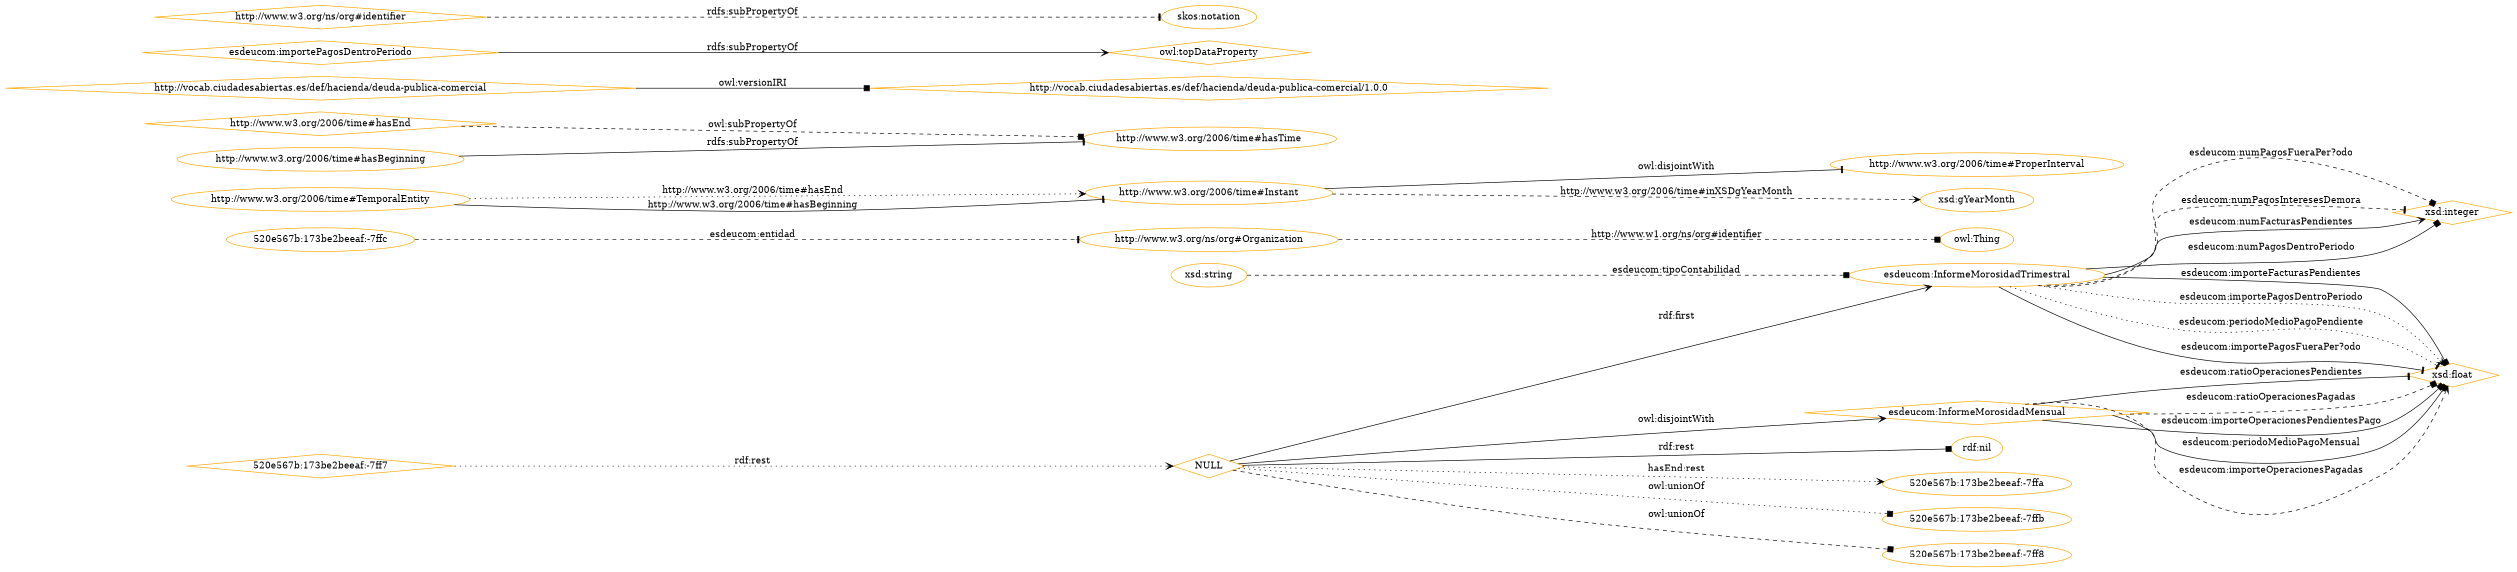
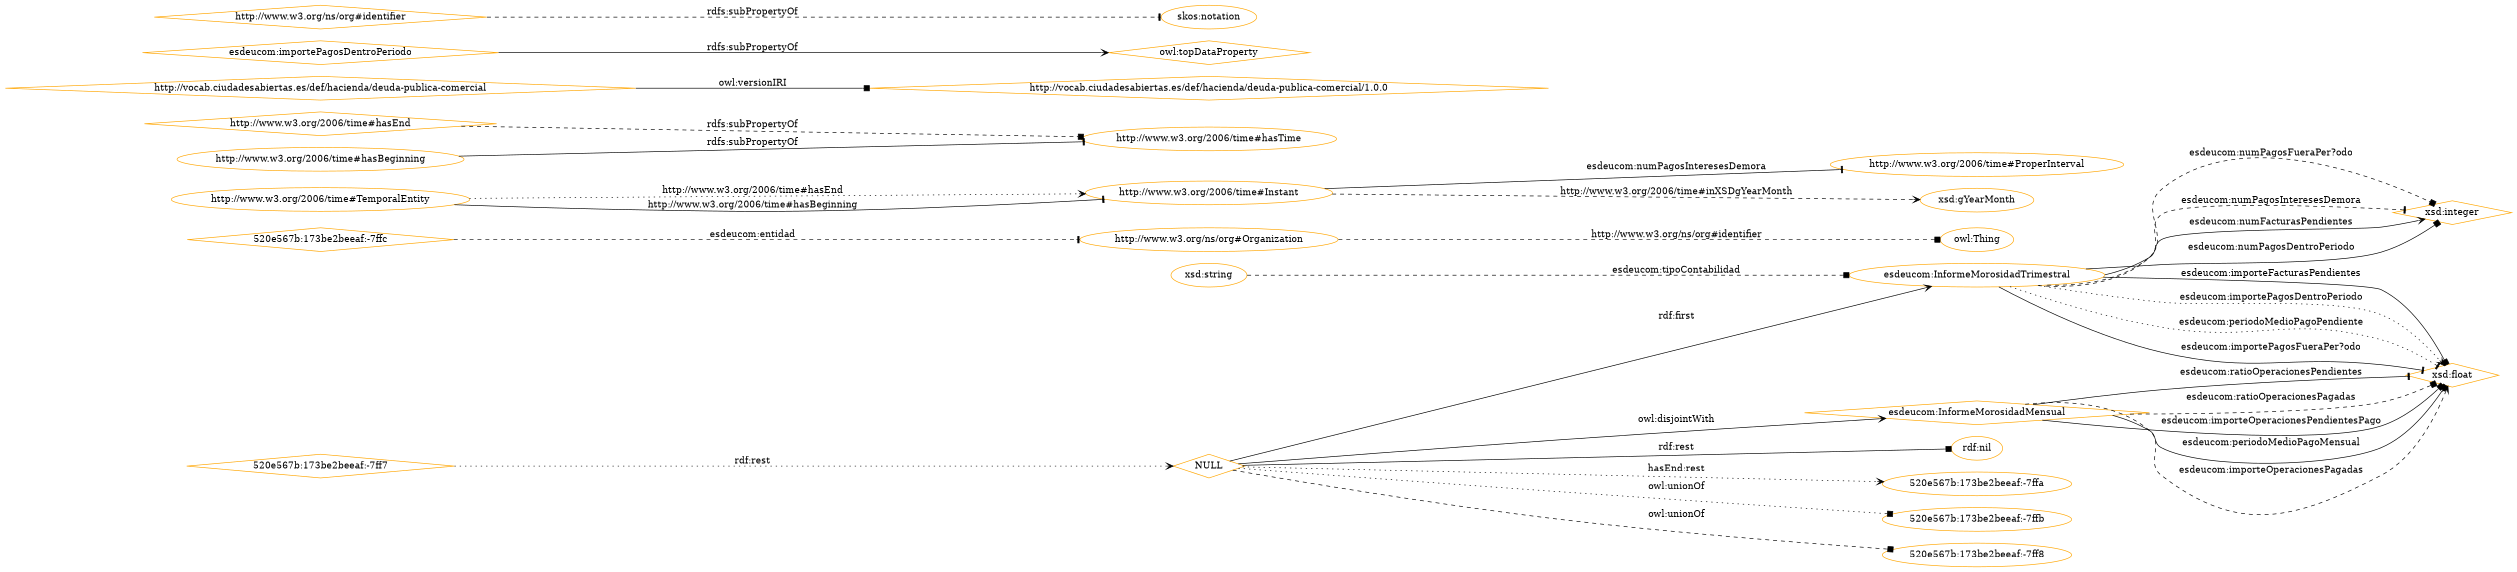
  digraph {
    fontname="DejaVu Serif"
    rankdir=LR
    node [color=orange fontname="DejaVu Serif" shape=ellipse]
    edge [arrowhead=box fontname="DejaVu Serif" style=solid]
    "esdeucom:InformeMorosidadMensual" [shape=diamond]
    "xsd:float" [shape=diamond]
    "esdeucom:InformeMorosidadTrimestral"
    "xsd:integer" [shape=diamond]
    "xsd:string"
-   "520e567b:173be2beeaf:-7ffc"
+   "520e567b:173be2beeaf:-7ffc" [shape=diamond]
    "http://www.w3.org/ns/org#Organization"
    "owl:Thing"
    "http://www.w3.org/2006/time#TemporalEntity"
    "http://www.w3.org/2006/time#Instant"
    "http://www.w3.org/2006/time#ProperInterval"
    "xsd:gYearMonth"
    "http://www.w3.org/2006/time#hasEnd" [shape=diamond]
    "http://www.w3.org/2006/time#hasTime"
    "http://vocab.ciudadesabiertas.es/def/hacienda/deuda-publica-comercial" [shape=diamond]
    "http://vocab.ciudadesabiertas.es/def/hacienda/deuda-publica-comercial/1.0.0" [shape=diamond]
    "esdeucom:importePagosDentroPeriodo" [shape=diamond]
    "owl:topDataProperty" [shape=diamond]
    "http://www.w3.org/2006/time#hasBeginning"
    "http://www.w3.org/ns/org#identifier" [shape=diamond]
    "skos:notation"
    NULL [shape=diamond]
    "rdf:nil"
    "520e567b:173be2beeaf:-7ffa"
    "520e567b:173be2beeaf:-7ffb"
    "520e567b:173be2beeaf:-7ff8"
    "520e567b:173be2beeaf:-7ff7" [shape=diamond]
    "esdeucom:InformeMorosidadMensual" -> "xsd:float" [arrowhead=tee label="esdeucom:ratioOperacionesPendientes"]
    "esdeucom:InformeMorosidadMensual" -> "xsd:float" [label="esdeucom:ratioOperacionesPagadas" style=dashed]
    "esdeucom:InformeMorosidadMensual" -> "xsd:float" [label="esdeucom:importeOperacionesPendientesPago"]
    "esdeucom:InformeMorosidadMensual" -> "xsd:float" [label="esdeucom:periodoMedioPagoMensual"]
    "esdeucom:InformeMorosidadMensual" -> "xsd:float" [arrowhead=vee label="esdeucom:importeOperacionesPagadas" style=dashed]
    "esdeucom:InformeMorosidadTrimestral" -> "xsd:float" [label="esdeucom:importeFacturasPendientes"]
    "esdeucom:InformeMorosidadTrimestral" -> "xsd:float" [arrowhead=vee label="esdeucom:importePagosDentroPeriodo" style=dotted]
    "esdeucom:InformeMorosidadTrimestral" -> "xsd:float" [arrowhead=tee label="esdeucom:periodoMedioPagoPendiente" style=dotted]
    "esdeucom:InformeMorosidadTrimestral" -> "xsd:float" [arrowhead=tee label="esdeucom:importePagosFueraPer?odo"]
    "esdeucom:InformeMorosidadTrimestral" -> "xsd:integer" [label="esdeucom:numPagosFueraPer?odo" style=dashed]
    "esdeucom:InformeMorosidadTrimestral" -> "xsd:integer" [arrowhead=tee label="esdeucom:numPagosInteresesDemora" style=dashed]
    "esdeucom:InformeMorosidadTrimestral" -> "xsd:integer" [arrowhead=vee label="esdeucom:numFacturasPendientes"]
    "esdeucom:InformeMorosidadTrimestral" -> "xsd:integer" [label="esdeucom:numPagosDentroPeriodo"]
    "xsd:string" -> "esdeucom:InformeMorosidadTrimestral" [label="esdeucom:tipoContabilidad" style=dashed]
    "520e567b:173be2beeaf:-7ffc" -> "http://www.w3.org/ns/org#Organization" [arrowhead=tee label="esdeucom:entidad" style=dashed]
-   "http://www.w3.org/ns/org#Organization" -> "owl:Thing" [label="http://www.w1.org/ns/org#identifier" style=dashed]
+   "http://www.w3.org/ns/org#Organization" -> "owl:Thing" [label="http://www.w3.org/ns/org#identifier" style=dashed]
    "http://www.w3.org/2006/time#TemporalEntity" -> "http://www.w3.org/2006/time#Instant" [arrowhead=vee label="http://www.w3.org/2006/time#hasEnd" style=dotted]
    "http://www.w3.org/2006/time#TemporalEntity" -> "http://www.w3.org/2006/time#Instant" [arrowhead=tee label="http://www.w3.org/2006/time#hasBeginning"]
-   "http://www.w3.org/2006/time#Instant" -> "http://www.w3.org/2006/time#ProperInterval" [arrowhead=tee label="owl:disjointWith"]
+   "http://www.w3.org/2006/time#Instant" -> "http://www.w3.org/2006/time#ProperInterval" [arrowhead=tee label="esdeucom:numPagosInteresesDemora"]
    "http://www.w3.org/2006/time#Instant" -> "xsd:gYearMonth" [arrowhead=vee label="http://www.w3.org/2006/time#inXSDgYearMonth" style=dashed]
-   "http://www.w3.org/2006/time#hasEnd" -> "http://www.w3.org/2006/time#hasTime" [label="owl:subPropertyOf" style=dashed]
+   "http://www.w3.org/2006/time#hasEnd" -> "http://www.w3.org/2006/time#hasTime" [label="rdfs:subPropertyOf" style=dashed]
    "http://vocab.ciudadesabiertas.es/def/hacienda/deuda-publica-comercial" -> "http://vocab.ciudadesabiertas.es/def/hacienda/deuda-publica-comercial/1.0.0" [label="owl:versionIRI"]
    "esdeucom:importePagosDentroPeriodo" -> "owl:topDataProperty" [arrowhead=vee label="rdfs:subPropertyOf"]
    "http://www.w3.org/2006/time#hasBeginning" -> "http://www.w3.org/2006/time#hasTime" [arrowhead=tee label="rdfs:subPropertyOf"]
    "http://www.w3.org/ns/org#identifier" -> "skos:notation" [arrowhead=tee label="rdfs:subPropertyOf" style=dashed]
    NULL -> "esdeucom:InformeMorosidadMensual" [arrowhead=vee label="owl:disjointWith"]
    NULL -> "esdeucom:InformeMorosidadTrimestral" [arrowhead=vee label="rdf:first"]
    NULL -> "rdf:nil" [label="rdf:rest"]
    NULL -> "520e567b:173be2beeaf:-7ffa" [arrowhead=vee label="hasEnd:rest" style=dotted]
    NULL -> "520e567b:173be2beeaf:-7ffb" [label="owl:unionOf" style=dotted]
    NULL -> "520e567b:173be2beeaf:-7ff8" [label="owl:unionOf" style=dashed]
    "520e567b:173be2beeaf:-7ff7" -> NULL [arrowhead=vee label="rdf:rest" style=dotted]
  }
